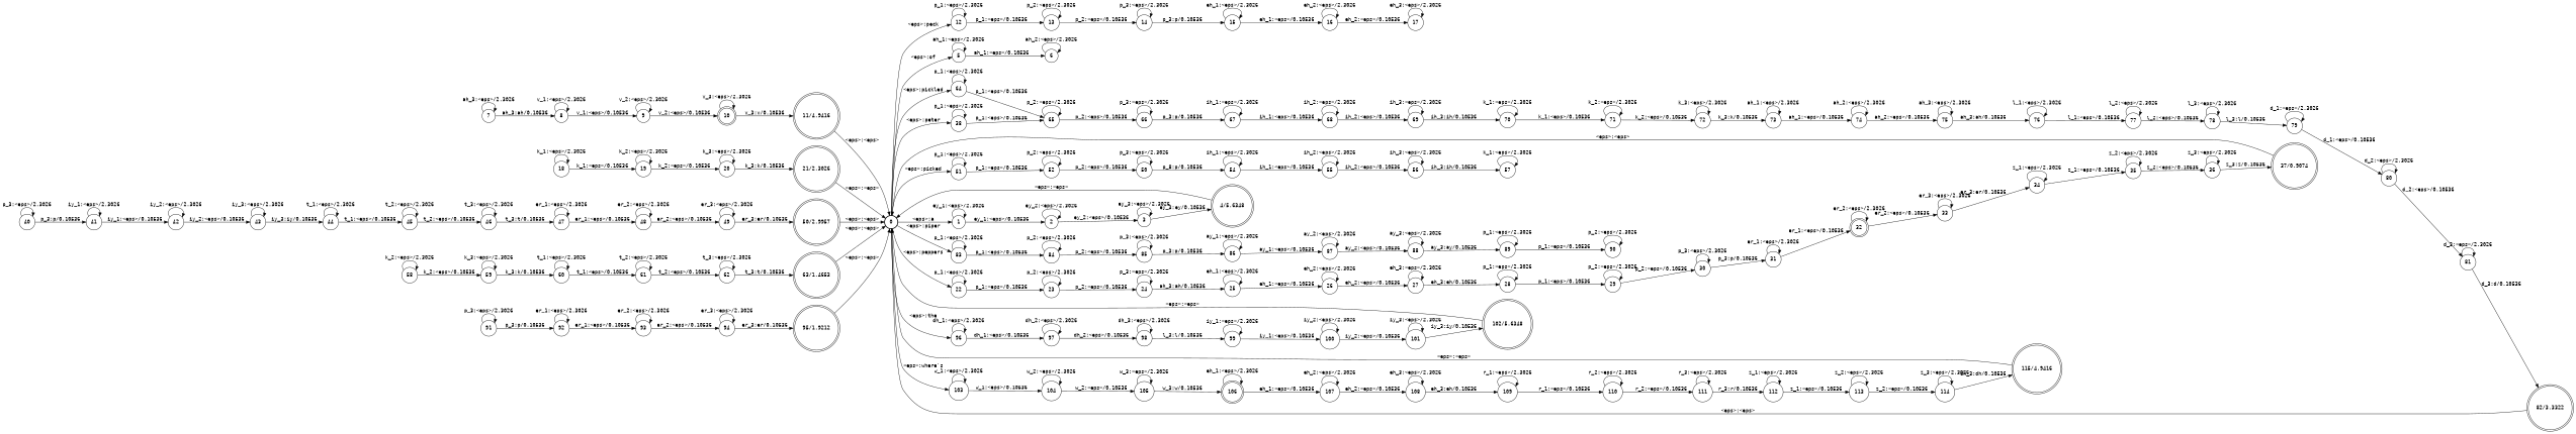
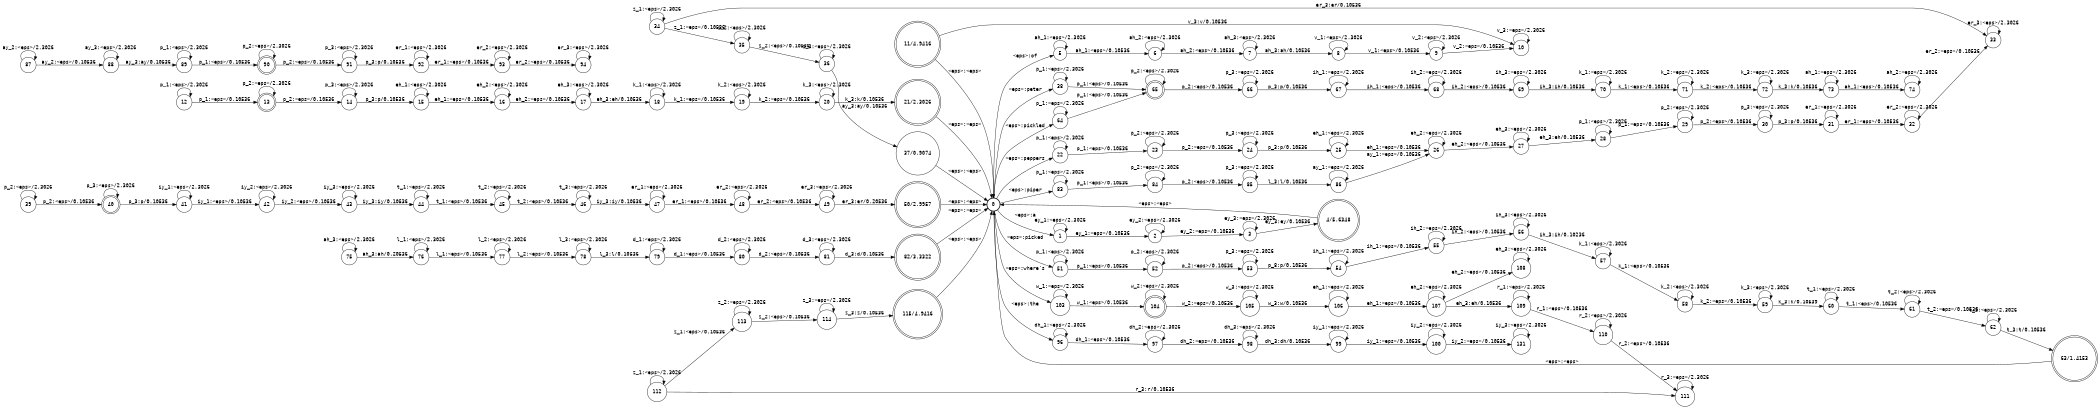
  digraph {
    fontname="DejaVu Sans Mono"
    nodesep=0.25
    rankdir=LR
    ranksep=0.4
    node [fontname="DejaVu Sans Mono" fontsize=14 shape=circle style=solid]
    edge [fontname="DejaVu Sans Mono" fontsize=14]
    n1 [label=0 style=bold]
    n2 [label=1]
    n3 [label=5]
    n4 [label=12]
    n5 [label=22]
    n6 [label=38]
    n7 [label=51]
    n8 [label=64]
    n9 [label=83]
    n10 [label=96]
    n11 [label=103]
    n12 [label=2]
    n13 [label=6]
-   n14 [label=13]
+   n14 [label=13 shape=doublecircle]
    n15 [label=23]
-   n16 [label=65]
+   n16 [label=65 shape=doublecircle]
    n17 [label=52]
    n18 [label=84]
    n19 [label=97]
-   n20 [label=104]
+   n20 [label=104 shape=doublecircle]
    n21 [label=3]
    n22 [label=7]
    n23 [label=14]
    n24 [label=24]
-   n26 [label=40]
-   n27 [label=50]
+   n25 [label=39]
+   n26 [label=40 shape=doublecircle]
+   n27 [label=53]
    n28 [label=66]
    n29 [label=85]
    n30 [label=98]
    n31 [label=105]
    n32 [label="4/5.6348" shape=doublecircle]
    n33 [label=8]
    n34 [label=9]
-   n35 [label=10 shape=doublecircle]
+   n35 [label=10]
    n36 [label="11/4.9416" shape=doublecircle]
    n37 [label=15]
    n38 [label=16]
    n39 [label=17]
    n40 [label=18]
    n41 [label=19]
    n42 [label=20]
    n43 [label="21/2.3026" shape=doublecircle]
    n44 [label=25]
    n45 [label=26]
    n46 [label=27]
    n47 [label=28]
    n48 [label=29]
    n49 [label=30]
    n50 [label=31]
-   n51 [label=32 shape=doublecircle]
+   n51 [label=32]
    n52 [label=33]
    n53 [label=34]
    n54 [label=35]
    n55 [label=36]
-   n56 [label="37/0.9074" shape=doublecircle]
+   n56 [label="37/0.9074"]
    n57 [label=41]
    n58 [label=42]
    n59 [label=43]
    n60 [label=44]
    n61 [label=45]
    n62 [label=46]
    n63 [label=47]
    n64 [label=48]
    n65 [label=49]
    n66 [label="50/2.9957" shape=doublecircle]
    n67 [label=54]
    n68 [label=55]
    n69 [label=56]
    n70 [label=57]
    n71 [label=58]
    n72 [label=59]
    n73 [label=60]
    n74 [label=61]
    n75 [label=62]
-   n76 [label="63/1.4653" shape=doublecircle]
+   n76 [label="63/1.4153" shape=doublecircle]
    n77 [label=67]
    n78 [label=68]
    n79 [label=69]
    n80 [label=70]
    n81 [label=71]
    n82 [label=72]
    n83 [label=73]
    n84 [label=74]
    n85 [label=75]
    n86 [label=76]
    n87 [label=77]
    n88 [label=78]
    n89 [label=79]
    n90 [label=80]
    n91 [label=81]
    n92 [label="82/3.3322" shape=doublecircle]
    n93 [label=86]
    n94 [label=87]
    n95 [label=88]
    n96 [label=89]
-   n97 [label=90]
+   n97 [label=90 shape=doublecircle]
    n98 [label=91]
    n99 [label=92]
    n100 [label=93]
    n101 [label=94]
-   n102 [label="95/1.9212" shape=doublecircle]
    n103 [label=99]
    n104 [label=100]
-   n105 [label=101]
-   n106 [label="102/5.6348" shape=doublecircle]
-   n107 [label=106 shape=doublecircle]
+   n105 [label=131]
+   n107 [label=106]
    n108 [label=107]
    n109 [label=108]
    n110 [label=109]
    n111 [label=110]
    n112 [label=111]
    n113 [label=112]
    n114 [label=113]
    n115 [label=114]
    n116 [label="115/4.9416" shape=doublecircle]
    n1 -> n2 [label="<eps>:a"]
    n1 -> n3 [label="<eps>:of"]
-   n1 -> n4 [label="<eps>:peck"]
    n1 -> n5 [label="<eps>:peppers"]
    n1 -> n6 [label="<eps>:peter"]
    n1 -> n7 [label="<eps>:picked"]
    n1 -> n8 [label="<eps>:pickled"]
    n1 -> n9 [label="<eps>:piper"]
    n1 -> n10 [label="<eps>:the"]
    n1 -> n11 [label="<eps>:where's"]
    n2 -> n2 [label="ey_1:<eps>/2.3026"]
    n2 -> n12 [label="ey_1:<eps>/0.10536"]
    n3 -> n3 [label="ah_1:<eps>/2.3026"]
    n3 -> n13 [label="ah_1:<eps>/0.10536"]
    n4 -> n4 [label="p_1:<eps>/2.3026"]
    n4 -> n14 [label="p_1:<eps>/0.10536"]
    n5 -> n5 [label="p_1:<eps>/2.3026"]
    n5 -> n15 [label="p_1:<eps>/0.10536"]
    n6 -> n6 [label="p_1:<eps>/2.3026"]
    n6 -> n16 [label="p_1:<eps>/0.10536"]
    n7 -> n7 [label="p_1:<eps>/2.3026"]
    n7 -> n17 [label="p_1:<eps>/0.10536"]
    n8 -> n8 [label="p_1:<eps>/2.3026"]
    n8 -> n16 [label="p_1:<eps>/0.10536"]
    n9 -> n9 [label="p_1:<eps>/2.3026"]
    n9 -> n18 [label="p_1:<eps>/0.10536"]
    n10 -> n10 [label="dh_1:<eps>/2.3026"]
    n10 -> n19 [label="dh_1:<eps>/0.10536"]
    n11 -> n11 [label="w_1:<eps>/2.3026"]
    n11 -> n20 [label="w_1:<eps>/0.10536"]
    n12 -> n12 [label="ey_2:<eps>/2.3026"]
    n12 -> n21 [label="ey_2:<eps>/0.10536"]
    n13 -> n13 [label="ah_2:<eps>/2.3026"]
+   n13 -> n22 [label="ah_2:<eps>/0.10536"]
    n14 -> n14 [label="p_2:<eps>/2.3026"]
    n14 -> n23 [label="p_2:<eps>/0.10536"]
    n15 -> n15 [label="p_2:<eps>/2.3026"]
    n15 -> n24 [label="p_2:<eps>/0.10536"]
    n16 -> n16 [label="p_2:<eps>/2.3026"]
    n16 -> n28 [label="p_2:<eps>/0.10536"]
    n17 -> n17 [label="p_2:<eps>/2.3026"]
    n17 -> n27 [label="p_2:<eps>/0.10536"]
    n18 -> n18 [label="p_2:<eps>/2.3026"]
    n18 -> n29 [label="p_2:<eps>/0.10536"]
    n19 -> n19 [label="dh_2:<eps>/2.3026"]
    n19 -> n30 [label="dh_2:<eps>/0.10536"]
    n20 -> n20 [label="w_2:<eps>/2.3026"]
    n20 -> n31 [label="w_2:<eps>/0.10536"]
    n21 -> n21 [label="ey_3:<eps>/2.3026"]
    n21 -> n32 [label="ey_3:ey/0.10536"]
    n22 -> n22 [label="ah_3:<eps>/2.3026"]
    n22 -> n33 [label="ah_3:ah/0.10536"]
    n23 -> n23 [label="p_3:<eps>/2.3026"]
    n23 -> n37 [label="p_3:p/0.10536"]
    n24 -> n24 [label="p_3:<eps>/2.3026"]
-   n24 -> n44 [label="ah_3:ah/0.10536"]
+   n24 -> n44 [label="p_3:p/0.10536"]
+   n25 -> n25 [label="p_2:<eps>/2.3026"]
+   n25 -> n26 [label="p_2:<eps>/0.10536"]
    n26 -> n26 [label="p_3:<eps>/2.3026"]
    n26 -> n57 [label="p_3:p/0.10536"]
    n27 -> n27 [label="p_3:<eps>/2.3026"]
    n27 -> n67 [label="p_8:p/0.10536"]
    n28 -> n28 [label="p_3:<eps>/2.3026"]
    n28 -> n77 [label="p_3:p/0.10536"]
    n29 -> n29 [label="p_3:<eps>/2.3026"]
-   n29 -> n93 [label="p_3:p/0.10536"]
+   n29 -> n93 [label="l_3:l/0.10536"]
    n30 -> n30 [label="dh_3:<eps>/2.3026"]
-   n30 -> n103 [label="l_3:l/0.10536"]
+   n30 -> n103 [label="dh_3:dh/0.10536"]
    n31 -> n31 [label="w_3:<eps>/2.3026"]
    n31 -> n107 [label="w_3:w/0.10536"]
    n32 -> n1 [label="<eps>:<eps>"]
    n33 -> n33 [label="v_1:<eps>/2.3026"]
    n33 -> n34 [label="v_1:<eps>/0.10536"]
    n34 -> n34 [label="v_2:<eps>/2.3026"]
    n34 -> n35 [label="v_2:<eps>/0.10536"]
    n35 -> n35 [label="v_3:<eps>/2.3026"]
-   n35 -> n36 [label="v_3:v/0.10536"]
+   n36 -> n35 [label="v_3:v/0.10536"]
    n36 -> n1 [label="<eps>:<eps>"]
    n37 -> n37 [label="eh_1:<eps>/2.3026"]
    n37 -> n38 [label="eh_1:<eps>/0.10536"]
    n38 -> n38 [label="eh_2:<eps>/2.3026"]
    n38 -> n39 [label="eh_2:<eps>/0.10536"]
    n39 -> n39 [label="eh_3:<eps>/2.3026"]
+   n39 -> n40 [label="eh_3:eh/0.10536"]
    n40 -> n40 [label="k_1:<eps>/2.3026"]
    n40 -> n41 [label="k_1:<eps>/0.10536"]
    n41 -> n41 [label="k_2:<eps>/2.3026"]
    n41 -> n42 [label="k_2:<eps>/0.10536"]
    n42 -> n42 [label="k_3:<eps>/2.3026"]
    n42 -> n43 [label="k_3:k/0.10536"]
    n43 -> n1 [label="<eps>:<eps>"]
    n44 -> n44 [label="eh_1:<eps>/2.3026"]
    n44 -> n45 [label="eh_1:<eps>/0.10536"]
    n45 -> n45 [label="eh_2:<eps>/2.3026"]
    n45 -> n46 [label="eh_2:<eps>/0.10536"]
    n46 -> n46 [label="eh_3:<eps>/2.3026"]
    n46 -> n47 [label="eh_3:eh/0.10536"]
    n47 -> n47 [label="p_1:<eps>/2.3026"]
    n47 -> n48 [label="p_1:<eps>/0.10536"]
    n48 -> n48 [label="p_2:<eps>/2.3026"]
    n48 -> n49 [label="p_2:<eps>/0.10536"]
    n49 -> n49 [label="p_3:<eps>/2.3026"]
    n49 -> n50 [label="p_3:p/0.10536"]
    n50 -> n50 [label="er_1:<eps>/2.3026"]
    n50 -> n51 [label="er_1:<eps>/0.10536"]
    n51 -> n51 [label="er_2:<eps>/2.3026"]
    n51 -> n52 [label="er_2:<eps>/0.10536"]
    n52 -> n52 [label="er_3:<eps>/2.3026"]
-   n52 -> n53 [label="er_3:er/0.10536"]
+   n53 -> n52 [label="er_3:er/0.10536"]
    n53 -> n53 [label="z_1:<eps>/2.3026"]
    n53 -> n54 [label="z_1:<eps>/0.10536"]
    n54 -> n54 [label="z_2:<eps>/2.3026"]
    n54 -> n55 [label="z_2:<eps>/0.10536"]
    n55 -> n55 [label="z_3:<eps>/2.3026"]
-   n55 -> n56 [label="z_3:z/0.10536"]
+   n55 -> n56 [label="ay_3:ay/0.10536"]
    n56 -> n1 [label="<eps>:<eps>"]
    n57 -> n57 [label="iy_1:<eps>/2.3026"]
    n57 -> n58 [label="iy_1:<eps>/0.10536"]
    n58 -> n58 [label="iy_2:<eps>/2.3026"]
    n58 -> n59 [label="iy_2:<eps>/0.10536"]
    n59 -> n59 [label="iy_3:<eps>/2.3026"]
    n59 -> n60 [label="iy_3:iy/0.10536"]
    n60 -> n60 [label="t_1:<eps>/2.3026"]
    n60 -> n61 [label="t_1:<eps>/0.10536"]
    n61 -> n61 [label="t_2:<eps>/2.3026"]
    n61 -> n62 [label="t_2:<eps>/0.10536"]
    n62 -> n62 [label="t_3:<eps>/2.3026"]
-   n62 -> n63 [label="t_3:t/0.10536"]
+   n62 -> n63 [label="iy_3:iy/0.10536"]
    n63 -> n63 [label="er_1:<eps>/2.3026"]
    n63 -> n64 [label="er_1:<eps>/0.10536"]
    n64 -> n64 [label="er_2:<eps>/2.3026"]
    n64 -> n65 [label="er_2:<eps>/0.10536"]
    n65 -> n65 [label="er_3:<eps>/2.3026"]
-   n65 -> n66 [label="er_3:er/0.10536"]
+   n65 -> n66 [label="er_3:er/0.20536"]
    n66 -> n1 [label="<eps>:<eps>"]
    n67 -> n67 [label="ih_1:<eps>/2.3026"]
    n67 -> n68 [label="ih_1:<eps>/0.10536"]
    n68 -> n68 [label="ih_2:<eps>/2.3026"]
    n68 -> n69 [label="ih_2:<eps>/0.10536"]
    n69 -> n69 [label="ih_3:<eps>/2.3026"]
-   n69 -> n70 [label="ih_3:ih/0.10536"]
+   n69 -> n70 [label="ih_3:ih/0.10236"]
    n70 -> n70 [label="k_1:<eps>/2.3026"]
+   n70 -> n71 [label="k_1:<eps>/0.10536"]
    n71 -> n71 [label="k_2:<eps>/2.3026"]
    n71 -> n72 [label="k_2:<eps>/0.10536"]
    n72 -> n72 [label="k_3:<eps>/2.3026"]
-   n72 -> n73 [label="k_3:k/0.10536"]
+   n72 -> n73 [label="k_3:k/0.10539"]
    n73 -> n73 [label="t_1:<eps>/2.3026"]
    n73 -> n74 [label="t_1:<eps>/0.10536"]
    n74 -> n74 [label="t_2:<eps>/2.3026"]
    n74 -> n75 [label="t_2:<eps>/0.10536"]
    n75 -> n75 [label="t_3:<eps>/2.3026"]
    n75 -> n76 [label="t_3:t/0.10536"]
    n76 -> n1 [label="<eps>:<eps>"]
    n77 -> n77 [label="ih_1:<eps>/2.3026"]
    n77 -> n78 [label="ih_1:<eps>/0.10536"]
    n78 -> n78 [label="ih_2:<eps>/2.3026"]
    n78 -> n79 [label="ih_2:<eps>/0.10536"]
    n79 -> n79 [label="ih_3:<eps>/2.3026"]
    n79 -> n80 [label="ih_3:ih/0.10536"]
    n80 -> n80 [label="k_1:<eps>/2.3026"]
    n80 -> n81 [label="k_1:<eps>/0.10536"]
    n81 -> n81 [label="k_2:<eps>/2.3026"]
    n81 -> n82 [label="k_2:<eps>/0.10536"]
    n82 -> n82 [label="k_3:<eps>/2.3026"]
    n82 -> n83 [label="k_3:k/0.10536"]
    n83 -> n83 [label="ah_1:<eps>/2.3026"]
    n83 -> n84 [label="ah_1:<eps>/0.10536"]
    n84 -> n84 [label="ah_2:<eps>/2.3026"]
-   n84 -> n85 [label="ah_2:<eps>/0.10536"]
    n85 -> n85 [label="ah_3:<eps>/2.3026"]
-   n85 -> n86 [label="ah_3:ah/0.10536"]
+   n85 -> n86 [label="ah_3:ah/0.20536"]
    n86 -> n86 [label="l_1:<eps>/2.3026"]
    n86 -> n87 [label="l_1:<eps>/0.10536"]
    n87 -> n87 [label="l_2:<eps>/2.3026"]
    n87 -> n88 [label="l_2:<eps>/0.10536"]
    n88 -> n88 [label="l_3:<eps>/2.3026"]
    n88 -> n89 [label="l_3:l/0.10536"]
    n89 -> n89 [label="d_1:<eps>/2.3026"]
    n89 -> n90 [label="d_1:<eps>/0.10536"]
    n90 -> n90 [label="d_2:<eps>/2.3026"]
    n90 -> n91 [label="d_2:<eps>/0.10536"]
    n91 -> n91 [label="d_3:<eps>/2.3026"]
    n91 -> n92 [label="d_3:d/0.10536"]
    n92 -> n1 [label="<eps>:<eps>"]
    n93 -> n93 [label="ay_1:<eps>/2.3026"]
-   n93 -> n94 [label="ay_1:<eps>/0.10536"]
+   n93 -> n45 [label="ay_1:<eps>/0.10536"]
    n94 -> n94 [label="ay_2:<eps>/2.3026"]
    n94 -> n95 [label="ay_2:<eps>/0.10536"]
    n95 -> n95 [label="ay_3:<eps>/2.3026"]
    n95 -> n96 [label="ay_3:ay/0.10536"]
    n96 -> n96 [label="p_1:<eps>/2.3026"]
    n96 -> n97 [label="p_1:<eps>/0.10536"]
    n97 -> n97 [label="p_2:<eps>/2.3026"]
+   n97 -> n98 [label="p_2:<eps>/0.10536"]
    n98 -> n98 [label="p_3:<eps>/2.3026"]
    n98 -> n99 [label="p_3:p/0.10536"]
    n99 -> n99 [label="er_1:<eps>/2.3026"]
    n99 -> n100 [label="er_1:<eps>/0.10536"]
    n100 -> n100 [label="er_2:<eps>/2.3026"]
    n100 -> n101 [label="er_2:<eps>/0.10536"]
    n101 -> n101 [label="er_3:<eps>/2.3026"]
-   n101 -> n102 [label="er_3:er/0.10536"]
-   n102 -> n1 [label="<eps>:<eps>"]
    n103 -> n103 [label="iy_1:<eps>/2.3026"]
    n103 -> n104 [label="iy_1:<eps>/0.10536"]
    n104 -> n104 [label="iy_2:<eps>/2.3026"]
    n104 -> n105 [label="iy_2:<eps>/0.10536"]
    n105 -> n105 [label="iy_3:<eps>/2.3026"]
-   n105 -> n106 [label="iy_3:iy/0.10536"]
-   n106 -> n1 [label="<eps>:<eps>"]
    n107 -> n107 [label="eh_1:<eps>/2.3026"]
    n107 -> n108 [label="eh_1:<eps>/0.10536"]
    n108 -> n108 [label="eh_2:<eps>/2.3026"]
    n108 -> n109 [label="eh_2:<eps>/0.10536"]
    n109 -> n109 [label="eh_3:<eps>/2.3026"]
-   n109 -> n110 [label="eh_3:eh/0.10536"]
+   n108 -> n110 [label="eh_3:eh/0.10536"]
    n110 -> n110 [label="r_1:<eps>/2.3026"]
    n110 -> n111 [label="r_1:<eps>/0.10536"]
    n111 -> n111 [label="r_2:<eps>/2.3026"]
    n111 -> n112 [label="r_2:<eps>/0.10536"]
    n112 -> n112 [label="r_3:<eps>/2.3026"]
-   n112 -> n113 [label="r_3:r/0.10536"]
+   n113 -> n112 [label="r_3:r/0.10536"]
    n113 -> n113 [label="z_1:<eps>/2.3026"]
    n113 -> n114 [label="z_1:<eps>/0.10536"]
    n114 -> n114 [label="z_2:<eps>/2.3026"]
    n114 -> n115 [label="z_2:<eps>/0.10536"]
    n115 -> n115 [label="z_3:<eps>/2.3026"]
-   n115 -> n116 [label="dh_3:dh/0.10536"]
+   n115 -> n116 [label="z_3:z/0.10536"]
    n116 -> n1 [label="<eps>:<eps>"]
  }
